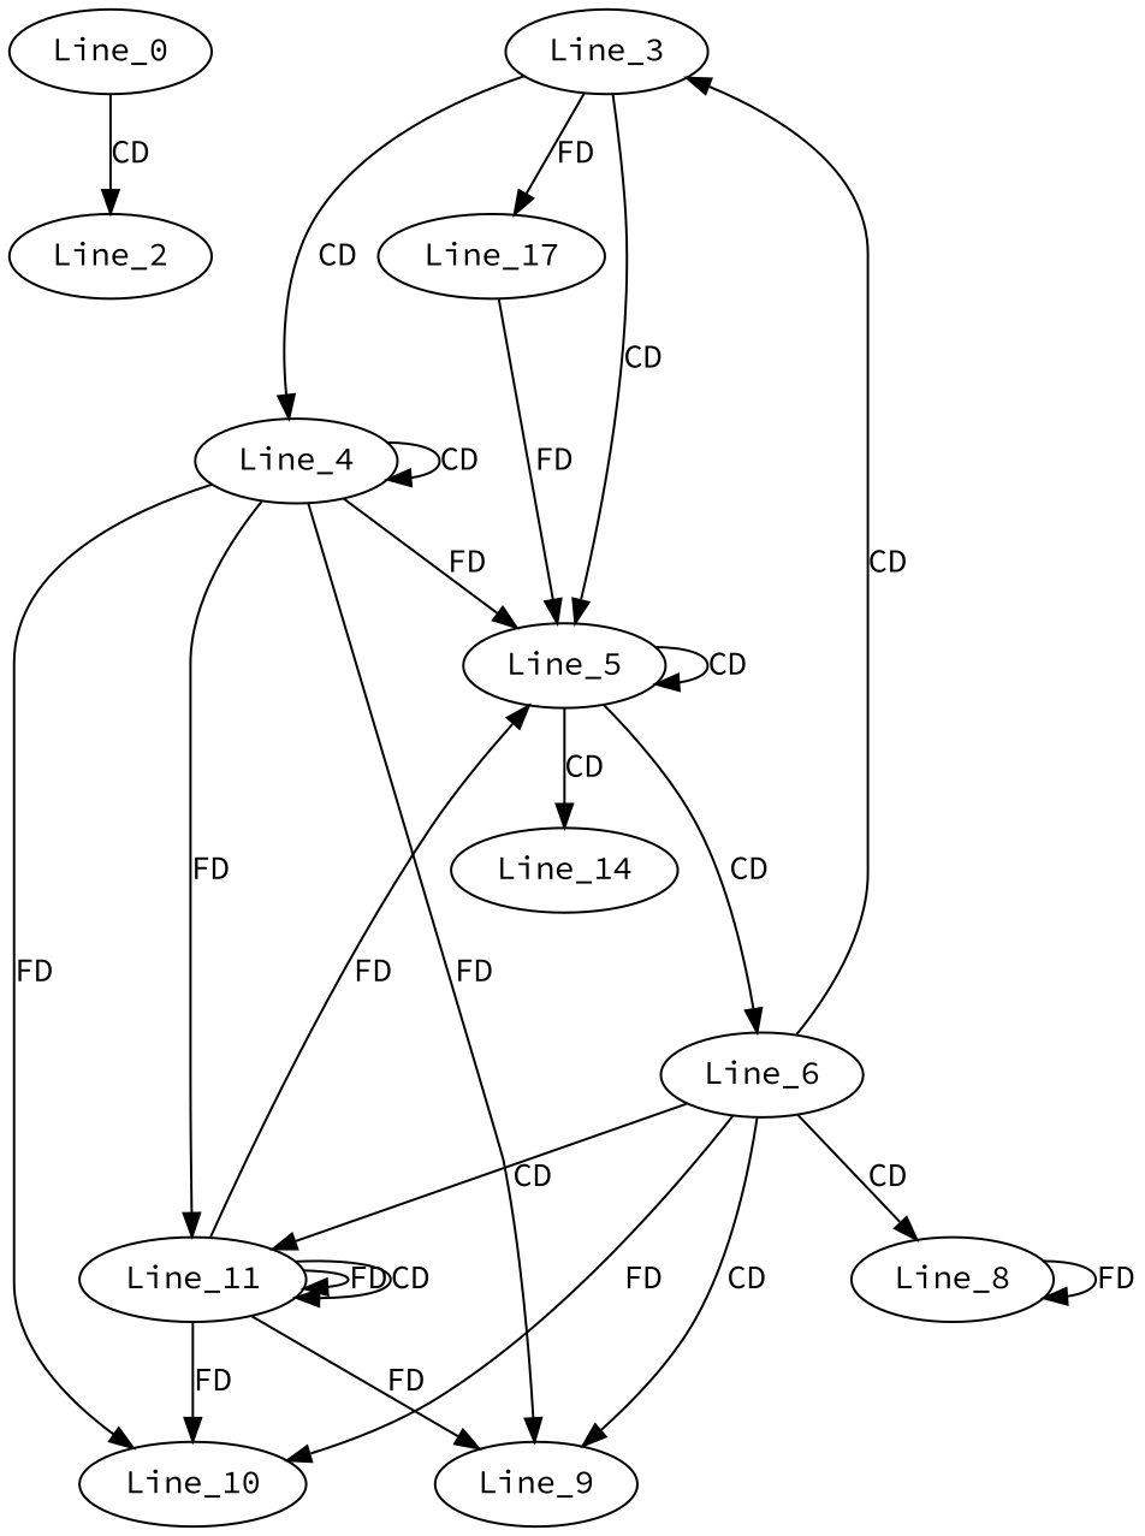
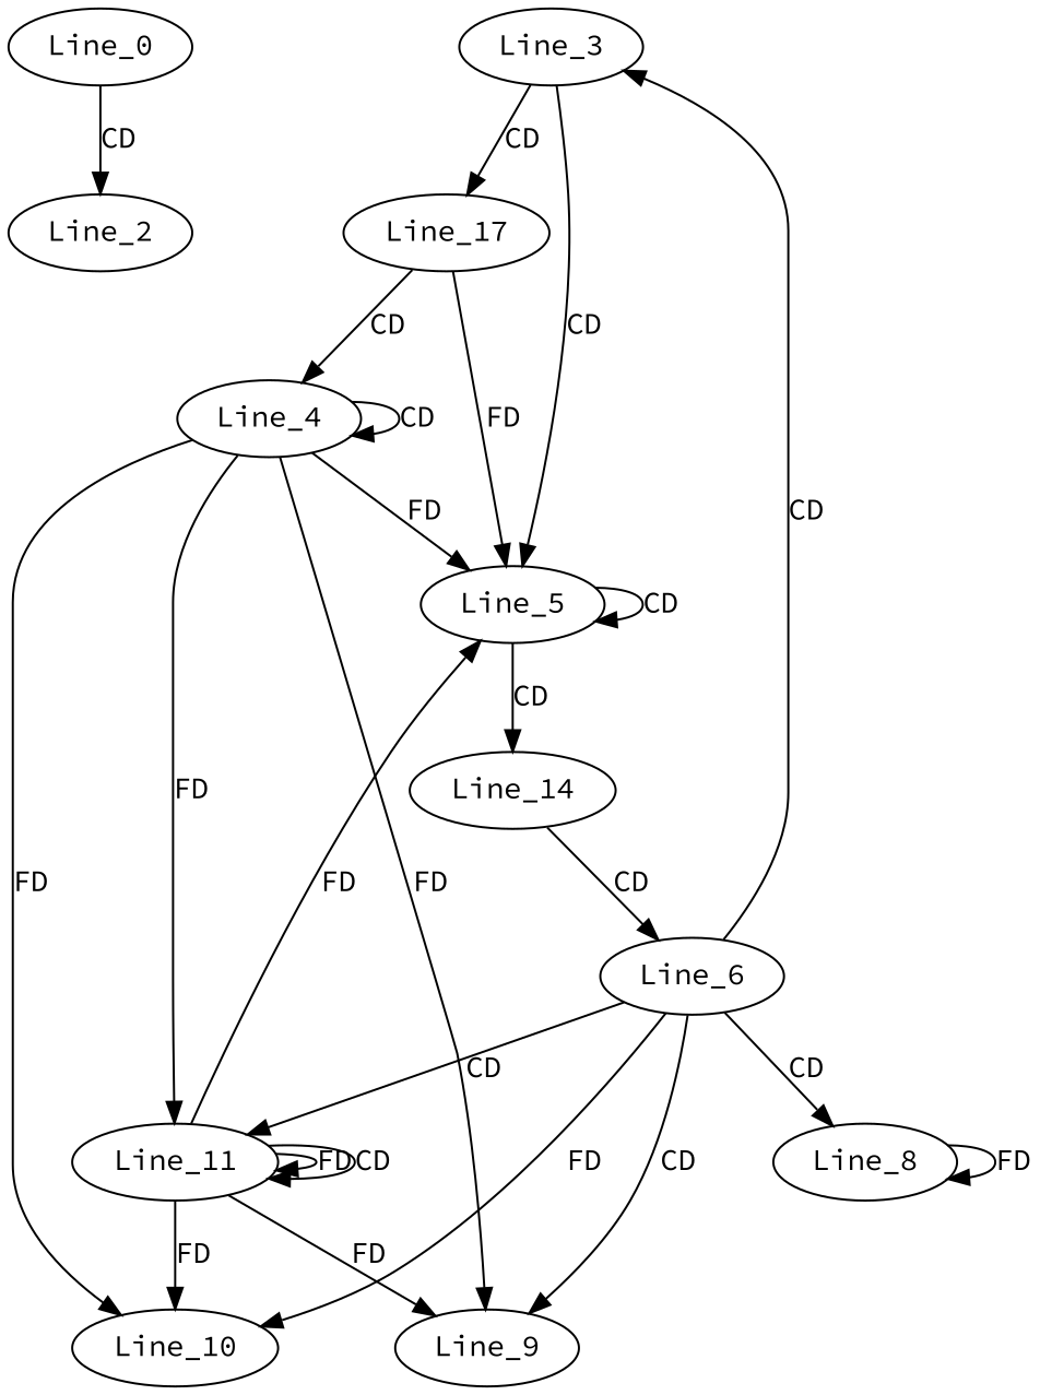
  digraph {
    fontname="Source Code Pro"
    node [fontname="Source Code Pro"]
    edge [fontname="Source Code Pro"]
    Line_0
    Line_2
    Line_3
    Line_4
    Line_5
    Line_17
    Line_9
    Line_10
    Line_11
    Line_6
    Line_14
    Line_8
    Line_0 -> Line_2 [label=CD]
-   Line_3 -> Line_4 [label=CD]
+   Line_17 -> Line_4 [label=CD]
    Line_3 -> Line_5 [label=CD]
-   Line_3 -> Line_17 [label=FD]
+   Line_3 -> Line_17 [label=CD]
    Line_4 -> Line_4 [label=CD]
    Line_4 -> Line_5 [label=FD]
    Line_4 -> Line_9 [label=FD]
    Line_4 -> Line_10 [label=FD]
    Line_4 -> Line_11 [label=FD]
    Line_5 -> Line_5 [label=CD]
-   Line_5 -> Line_6 [label=CD]
+   Line_14 -> Line_6 [label=CD]
    Line_5 -> Line_14 [label=CD]
    Line_17 -> Line_5 [label=FD]
    Line_11 -> Line_5 [label=FD]
    Line_11 -> Line_9 [label=FD]
    Line_11 -> Line_10 [label=FD]
    Line_11 -> Line_11 [label=FD]
    Line_11 -> Line_11 [label=CD]
    Line_6 -> Line_3 [label=CD]
    Line_6 -> Line_9 [label=CD]
    Line_6 -> Line_10 [label=FD]
    Line_6 -> Line_11 [label=CD]
    Line_6 -> Line_8 [label=CD]
    Line_8 -> Line_8 [label=FD]
  }
